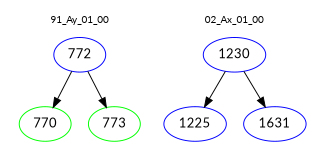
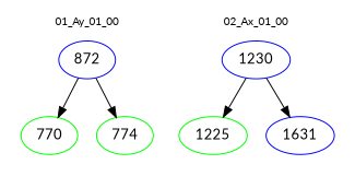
  digraph {
    fontname=Lato
    node [color=blue fontname=Lato]
    edge [color=black fontname=Lato]
-   n1 [label=772]
+   n1 [label=872]
    n2 [color=green label=770]
-   n3 [color=green label=773]
+   n3 [color=green label=774]
    n4 [label=1230]
-   n5 [label=1225]
+   n5 [color=green label=1225]
    n6 [label=1631]
    subgraph cluster_1 {
      color=white
      fontsize=10
-     label="91_Ay_01_00"
+     label="01_Ay_01_00"
      n1
      n2
      n3
    }
    subgraph cluster_2 {
      color=white
      fontsize=10
      label="02_Ax_01_00"
      n4
      n5
      n6
    }
    n1 -> n2
    n1 -> n3
    n4 -> n5
    n4 -> n6
  }
